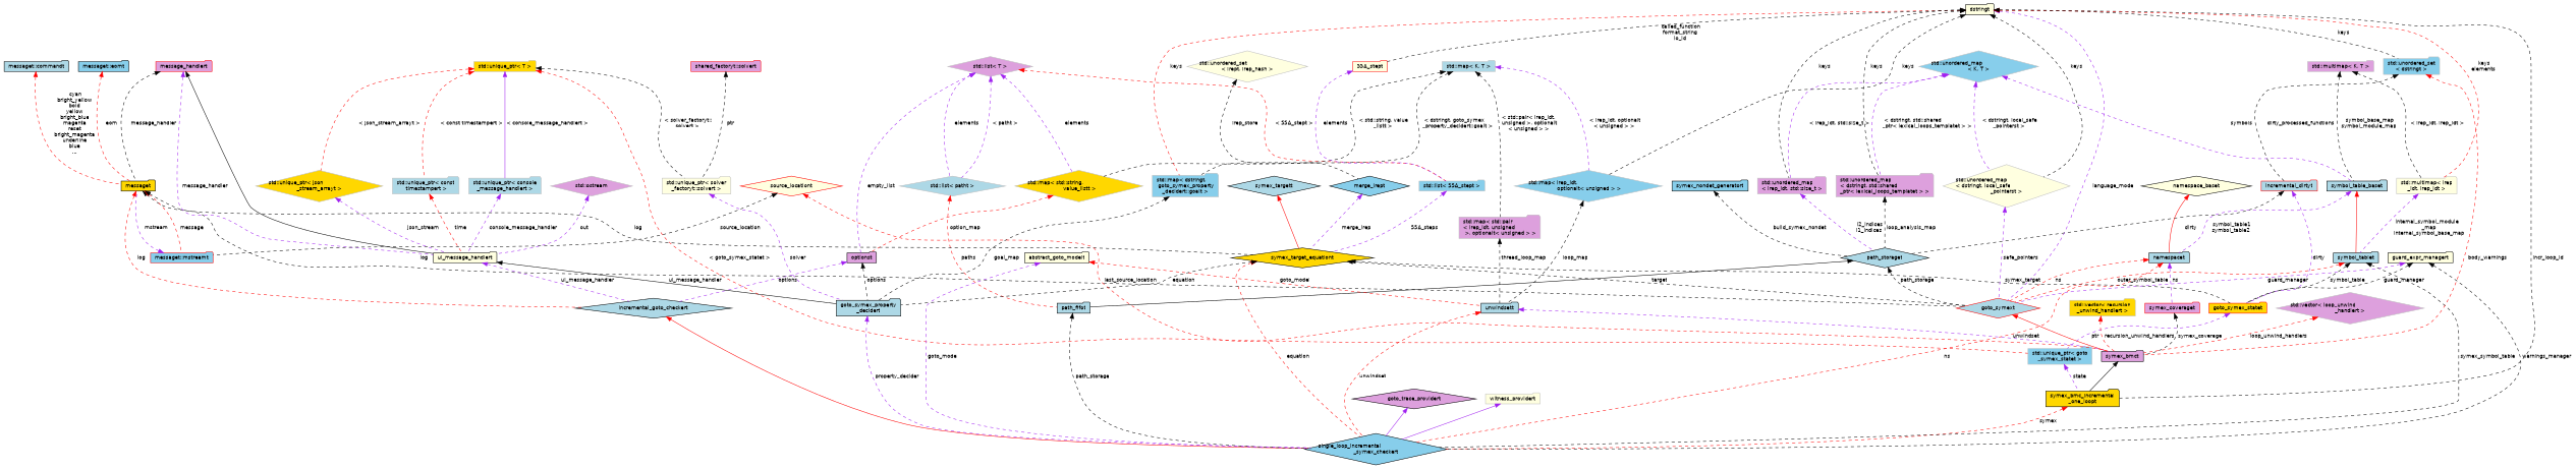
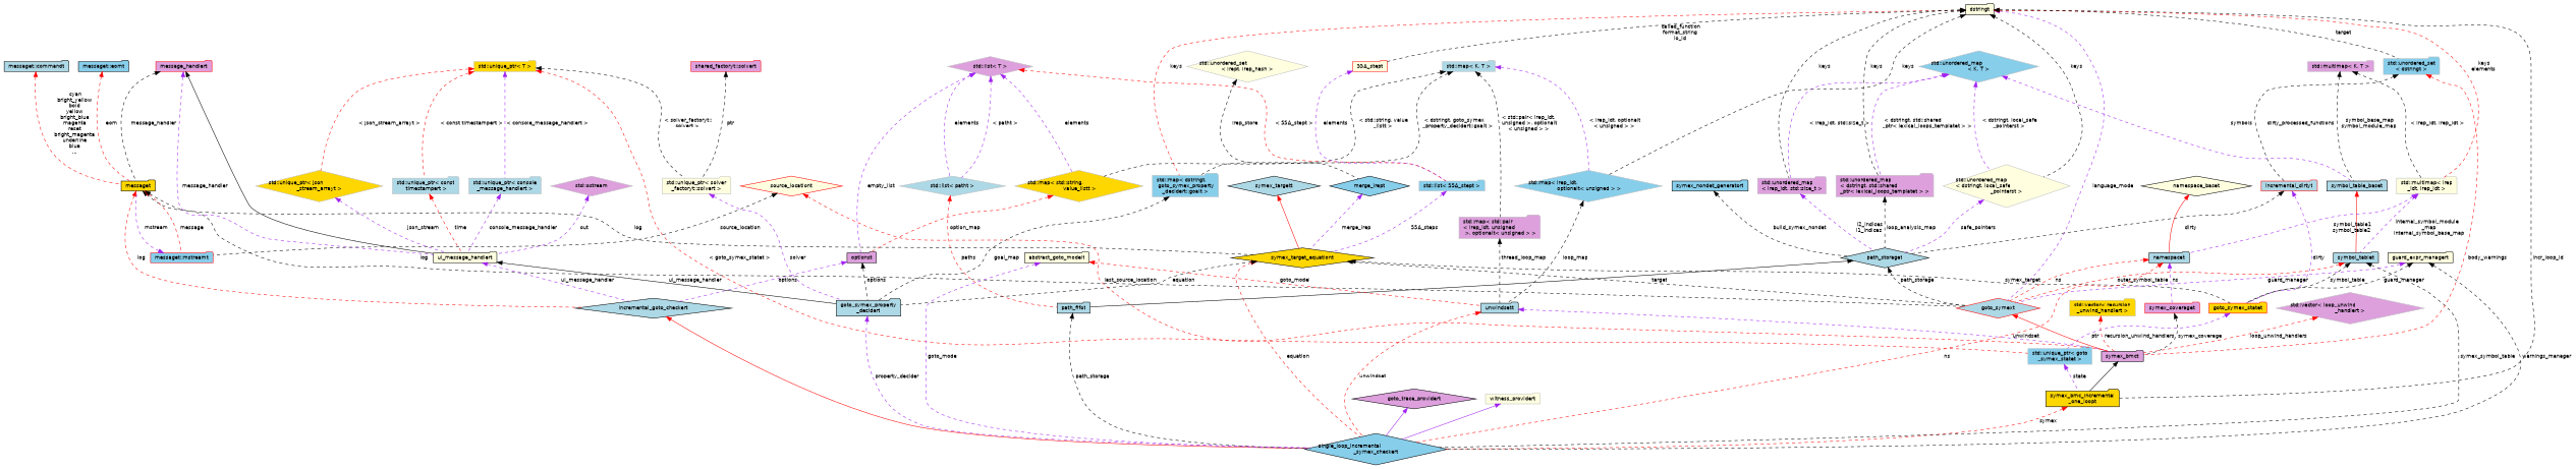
  digraph {
    rankdir=TB
    node [color=grey75 fillcolor=lightblue fontname=Helvetica fontsize=10 shape=folder style=filled]
    edge [color=black dir=back fontname=Helvetica fontsize=10 labelfontname=Helvetica labelfontsize=10 style=dashed]
    n1 [color=black fillcolor=skyblue fontcolor=black height=0.2 label="single_loop_incremental\l_symex_checkert" shape=diamond width=0.4]
    n2 [color=black height=0.2 label=incremental_goto_checkert shape=diamond width=0.4]
    n3 [color=black fillcolor=plum height=0.2 label=optionst width=0.4]
    n4 [color=black height=0.2 label="goto_symex_property\l_decidert" width=0.4]
    n5 [fillcolor=plum height=0.2 label="std::list\< T \>" shape=diamond width=0.4]
    n6 [fillcolor=gold height=0.2 label="std::map\< std::string,\l value_listt \>" shape=diamond width=0.4]
    n7 [fillcolor=skyblue height=0.2 label="std::list\< SSA_stept \>" width=0.4]
    n8 [height=0.2 label="std::list\< patht \>" shape=diamond width=0.4]
    n9 [color=black fillcolor=gold height=0.2 label=symex_target_equationt shape=diamond width=0.4]
    n10 [color=black height=0.2 label=path_fifot width=0.4]
    n11 [height=0.2 label="std::map\< K, T \>" width=0.4]
    n12 [fillcolor=plum height=0.2 label="std::map\< std::pair\l\< irep_idt, unsigned\l \>, optionalt\< unsigned \> \>" width=0.4]
    n13 [fillcolor=skyblue height=0.2 label="std::map\< irep_idt,\l optionalt\< unsigned \> \>" shape=diamond width=0.4]
    n14 [fillcolor=skyblue height=0.2 label="std::map\< dstringt,\l goto_symex_property\l_decidert::goalt \>" width=0.4]
    n15 [color=black height=0.2 label=unwindsett width=0.4]
    n16 [color=black fillcolor=gold height=0.2 label=messaget width=0.4]
    n17 [color=red fillcolor=skyblue height=0.2 label="messaget::mstreamt" width=0.4]
    n18 [color=red height=0.2 label=goto_symext shape=diamond width=0.4]
    n19 [color=black fillcolor=plum height=0.2 label=symex_bmct width=0.4]
    n20 [color=red fillcolor=gold height=0.2 label=goto_symex_statet width=0.4]
    n21 [color=red fillcolor=plum height=0.2 label=message_handlert width=0.4]
    n22 [color=black fillcolor=lightyellow height=0.2 label=ui_message_handlert width=0.4]
    n23 [color=black height=0.2 label="messaget::commandt" width=0.4]
    n24 [color=red fillcolor=lightyellow height=0.2 label=source_locationt shape=diamond width=0.4]
    n25 [color=black fillcolor=gold height=0.2 label="symex_bmc_incremental\l_one_loopt" width=0.4]
    n26 [color=black fillcolor=skyblue height=0.2 label="messaget::eomt" width=0.4]
    n27 [fillcolor=gold height=0.2 label="std::unique_ptr\< json\l_stream_arrayt \>" shape=diamond width=0.4]
    n28 [fillcolor=gold height=0.2 label="std::unique_ptr\< T \>" width=0.4]
    n29 [height=0.2 label="std::unique_ptr\< console\l_message_handlert \>" width=0.4]
    n30 [height=0.2 label="std::unique_ptr\< const\l timestampert \>" width=0.4]
    n31 [fillcolor=skyblue height=0.2 label="std::unique_ptr\< goto\l_symex_statet \>" width=0.4]
    n32 [fillcolor=lightyellow height=0.2 label="std::unique_ptr\< solver\l_factoryt::solvert \>" width=0.4]
    n33 [fillcolor=plum height=0.2 label="std::ostream" shape=diamond width=0.4]
    n34 [color=black fillcolor=plum height=0.2 label=goto_trace_providert shape=diamond width=0.4]
    n35 [fillcolor=lightyellow height=0.2 label=witness_providert width=0.4]
    n36 [color=black height=0.2 label=symbol_tablet width=0.4]
    n37 [color=black height=0.2 label=symbol_table_baset width=0.4]
    n38 [color=black height=0.2 label=namespacet width=0.4]
    n39 [color=red fillcolor=plum height=0.2 label=symex_coveraget width=0.4]
    n40 [fillcolor=plum height=0.2 label="std::multimap\< K, T \>" width=0.4]
    n41 [fillcolor=lightyellow height=0.2 label="std::multimap\< irep\l_idt, irep_idt \>" width=0.4]
    n42 [fillcolor=skyblue height=0.2 label="std::unordered_map\l\< K, T \>" shape=diamond width=0.4]
    n43 [fillcolor=lightyellow height=0.2 label="std::unordered_map\l\< dstringt, local_safe\l_pointerst \>" shape=diamond width=0.4]
    n44 [fillcolor=plum height=0.2 label="std::unordered_map\l\< dstringt, std::shared\l_ptr\< lexical_loops_templatet \> \>" width=0.4]
    n45 [fillcolor=plum height=0.2 label="std::unordered_map\l\< irep_idt, std::size_t \>" width=0.4]
    n46 [color=black height=0.2 label=path_storaget shape=diamond width=0.4]
    n47 [color=black fillcolor=lightyellow height=0.2 label=dstringt width=0.4]
    n48 [fillcolor=skyblue height=0.2 label="std::unordered_set\l\< dstringt \>" width=0.4]
    n49 [color=red fillcolor=lightyellow height=0.2 label=SSA_stept width=0.4]
    n50 [color=red height=0.2 label=incremental_dirtyt width=0.4]
    n51 [color=black fillcolor=skyblue height=0.2 label=symex_nondet_generatort width=0.4]
    n52 [color=black fillcolor=lightyellow height=0.2 label=guard_expr_managert width=0.4]
    n53 [color=black fillcolor=lightyellow height=0.2 label=namespace_baset shape=diamond width=0.4]
    n54 [color=black height=0.2 label=symex_targett shape=diamond width=0.4]
    n55 [color=black fillcolor=skyblue height=0.2 label=merge_irept shape=diamond width=0.4]
    n56 [fillcolor=lightyellow height=0.2 label="std::unordered_set\l\< irept, irep_hash \>" shape=diamond width=0.4]
    n57 [fillcolor=gold height=0.2 label="std::vector\< recursion\l_unwind_handlert \>" width=0.4]
    n58 [fillcolor=plum height=0.2 label="std::vector\< loop_unwind\l_handlert \>" shape=diamond width=0.4]
    n59 [color=black fillcolor=lightyellow height=0.2 label=abstract_goto_modelt width=0.4]
    n60 [color=red fillcolor=plum height=0.2 label="shared_factoryt::solvert" width=0.4]
    n2 -> n1 [color=red style=solid]
    n3 -> n2 [color=purple label=" options"]
    n3 -> n4 [label=" options"]
    n4 -> n1 [color=purple label=" property_decider"]
    n5 -> n3 [color=purple label=" empty_list"]
    n5 -> n6 [color=purple label=" elements"]
    n5 -> n7 [color=red label=" \< SSA_stept \>"]
    n5 -> n8 [color=purple label=" elements"]
    n5 -> n8 [color=purple label=" \< patht \>"]
    n6 -> n3 [color=red label=" option_map"]
    n7 -> n9 [color=purple label=" SSA_steps"]
    n8 -> n10 [color=red label=" paths"]
    n9 -> n1 [color=red label=" equation"]
    n9 -> n4 [label=" equation"]
    n9 -> n18 [label=" target"]
    n9 -> n20 [label=" symex_target"]
    n10 -> n1 [label=" path_storage"]
    n11 -> n6 [label=" \< std::string, value\l_listt \>"]
    n11 -> n12 [label=" \< std::pair\< irep_idt,\l unsigned \>, optionalt\l\< unsigned \> \>"]
    n11 -> n13 [color=purple label=" \< irep_idt, optionalt\l\< unsigned \> \>"]
    n11 -> n14 [label=" \< dstringt, goto_symex\l_property_decidert::goalt \>"]
    n12 -> n15 [label=" thread_loop_map"]
    n13 -> n15 [label=" loop_map"]
    n14 -> n4 [label=" goal_map"]
    n15 -> n1 [color=red label=" unwindset"]
    n15 -> n19 [color=purple label=" unwindset"]
    n16 -> n2 [color=red label=" log"]
    n16 -> n9 [label=" log"]
    n16 -> n17 [color=red label=" message"]
    n16 -> n18 [label=" log"]
    n17 -> n16 [color=purple label=" mstream"]
    n18 -> n19 [color=red style=solid]
    n19 -> n25 [style=solid]
    n20 -> n31 [color=purple label=" ptr"]
    n21 -> n16 [label=" message_handler"]
    n21 -> n22 [style=solid]
    n21 -> n22 [color=purple label=" message_handler"]
    n22 -> n2 [color=purple label=" ui_message_handler"]
    n22 -> n4 [label=" ui_message_handler" style=solid]
    n23 -> n16 [color=red label=" cyan\nbright_yellow\nbold\nyellow\nbright_blue\nmagenta\nreset\nbright_magenta\nunderline\nblue\n..."]
    n24 -> n17 [label=" source_location"]
    n24 -> n19 [color=red label=" last_source_location"]
    n25 -> n1 [color=red label=" symex"]
    n26 -> n16 [color=red label=" eom"]
    n27 -> n22 [color=purple label=" json_stream"]
    n28 -> n27 [color=red label=" \< json_stream_arrayt \>"]
-   n28 -> n29 [color=purple label=" \< console_message_handlert \>" style=solid]
+   n28 -> n29 [color=purple label=" \< console_message_handlert \>"]
    n28 -> n30 [color=red label=" \< const timestampert \>"]
    n28 -> n31 [color=red label=" \< goto_symex_statet \>"]
    n28 -> n32 [label=" \< solver_factoryt::\lsolvert \>"]
    n29 -> n22 [color=purple label=" console_message_handler"]
    n30 -> n22 [color=red label=" time"]
    n31 -> n25 [color=purple label=" state"]
    n32 -> n4 [color=purple label=" solver"]
    n33 -> n22 [color=purple label=" out"]
    n34 -> n1 [color=purple style=solid]
    n35 -> n1 [color=purple style=solid]
    n36 -> n1 [label=" symex_symbol_table"]
    n36 -> n18 [color=red label=" outer_symbol_table"]
    n36 -> n20 [label=" symbol_table"]
    n37 -> n36 [color=red style=solid]
-   n37 -> n38 [color=purple label=" symbol_table1\nsymbol_table2"]
+   n41 -> n38 [color=purple label=" symbol_table1\nsymbol_table2"]
    n38 -> n1 [color=red label=" ns"]
    n38 -> n18 [color=red label=" ns"]
    n38 -> n39 [color=purple label=" ns"]
    n39 -> n19 [label=" symex_coverage"]
    n40 -> n37 [label=" symbol_base_map\nsymbol_module_map"]
    n40 -> n41 [label=" \< irep_idt, irep_idt \>"]
    n41 -> n36 [color=purple label=" internal_symbol_module\l_map\ninternal_symbol_base_map"]
    n42 -> n37 [color=purple label=" symbols"]
    n42 -> n43 [color=purple label=" \< dstringt, local_safe\l_pointerst \>"]
    n42 -> n44 [color=purple label=" \< dstringt, std::shared\l_ptr\< lexical_loops_templatet \> \>"]
    n42 -> n45 [color=purple label=" \< irep_idt, std::size_t \>"]
-   n43 -> n18 [color=purple label=" safe_pointers"]
+   n43 -> n46 [color=purple label=" safe_pointers"]
    n44 -> n46 [label=" loop_analysis_map"]
    n45 -> n46 [color=purple label=" l2_indices\nl1_indices"]
    n46 -> n10 [style=solid]
    n46 -> n18 [label=" path_storage"]
    n47 -> n13 [label=" keys"]
    n47 -> n14 [color=red label=" keys"]
    n47 -> n18 [color=purple label=" language_mode"]
    n47 -> n25 [label=" incr_loop_id"]
    n47 -> n41 [color=red label=" keys\nelements"]
    n47 -> n43 [label=" keys"]
    n47 -> n44 [label=" keys"]
    n47 -> n45 [label=" keys"]
-   n47 -> n48 [label=" keys"]
+   n47 -> n48 [label=" target"]
    n47 -> n49 [label=" called_function\nformat_string\nio_id"]
    n48 -> n19 [color=red label=" body_warnings"]
    n48 -> n50 [label=" dirty_processed_functions"]
    n49 -> n7 [color=purple label=" elements"]
    n50 -> n20 [color=purple label=" dirty"]
    n50 -> n46 [label=" dirty"]
    n51 -> n46 [label=" build_symex_nondet"]
    n52 -> n1 [label=" warnings_manager"]
    n52 -> n18 [color=purple label=" guard_manager"]
    n52 -> n20 [label=" guard_manager"]
    n53 -> n38 [color=red style=solid]
    n54 -> n9 [color=red style=solid]
    n55 -> n9 [color=purple label=" merge_irep"]
    n56 -> n55 [label=" irep_store"]
    n57 -> n19 [color=red label=" recursion_unwind_handlers"]
    n58 -> n19 [color=red label=" loop_unwind_handlers"]
    n59 -> n1 [color=purple label=" goto_model"]
    n59 -> n15 [color=red label=" goto_model"]
    n60 -> n32 [label=" ptr"]
  }
